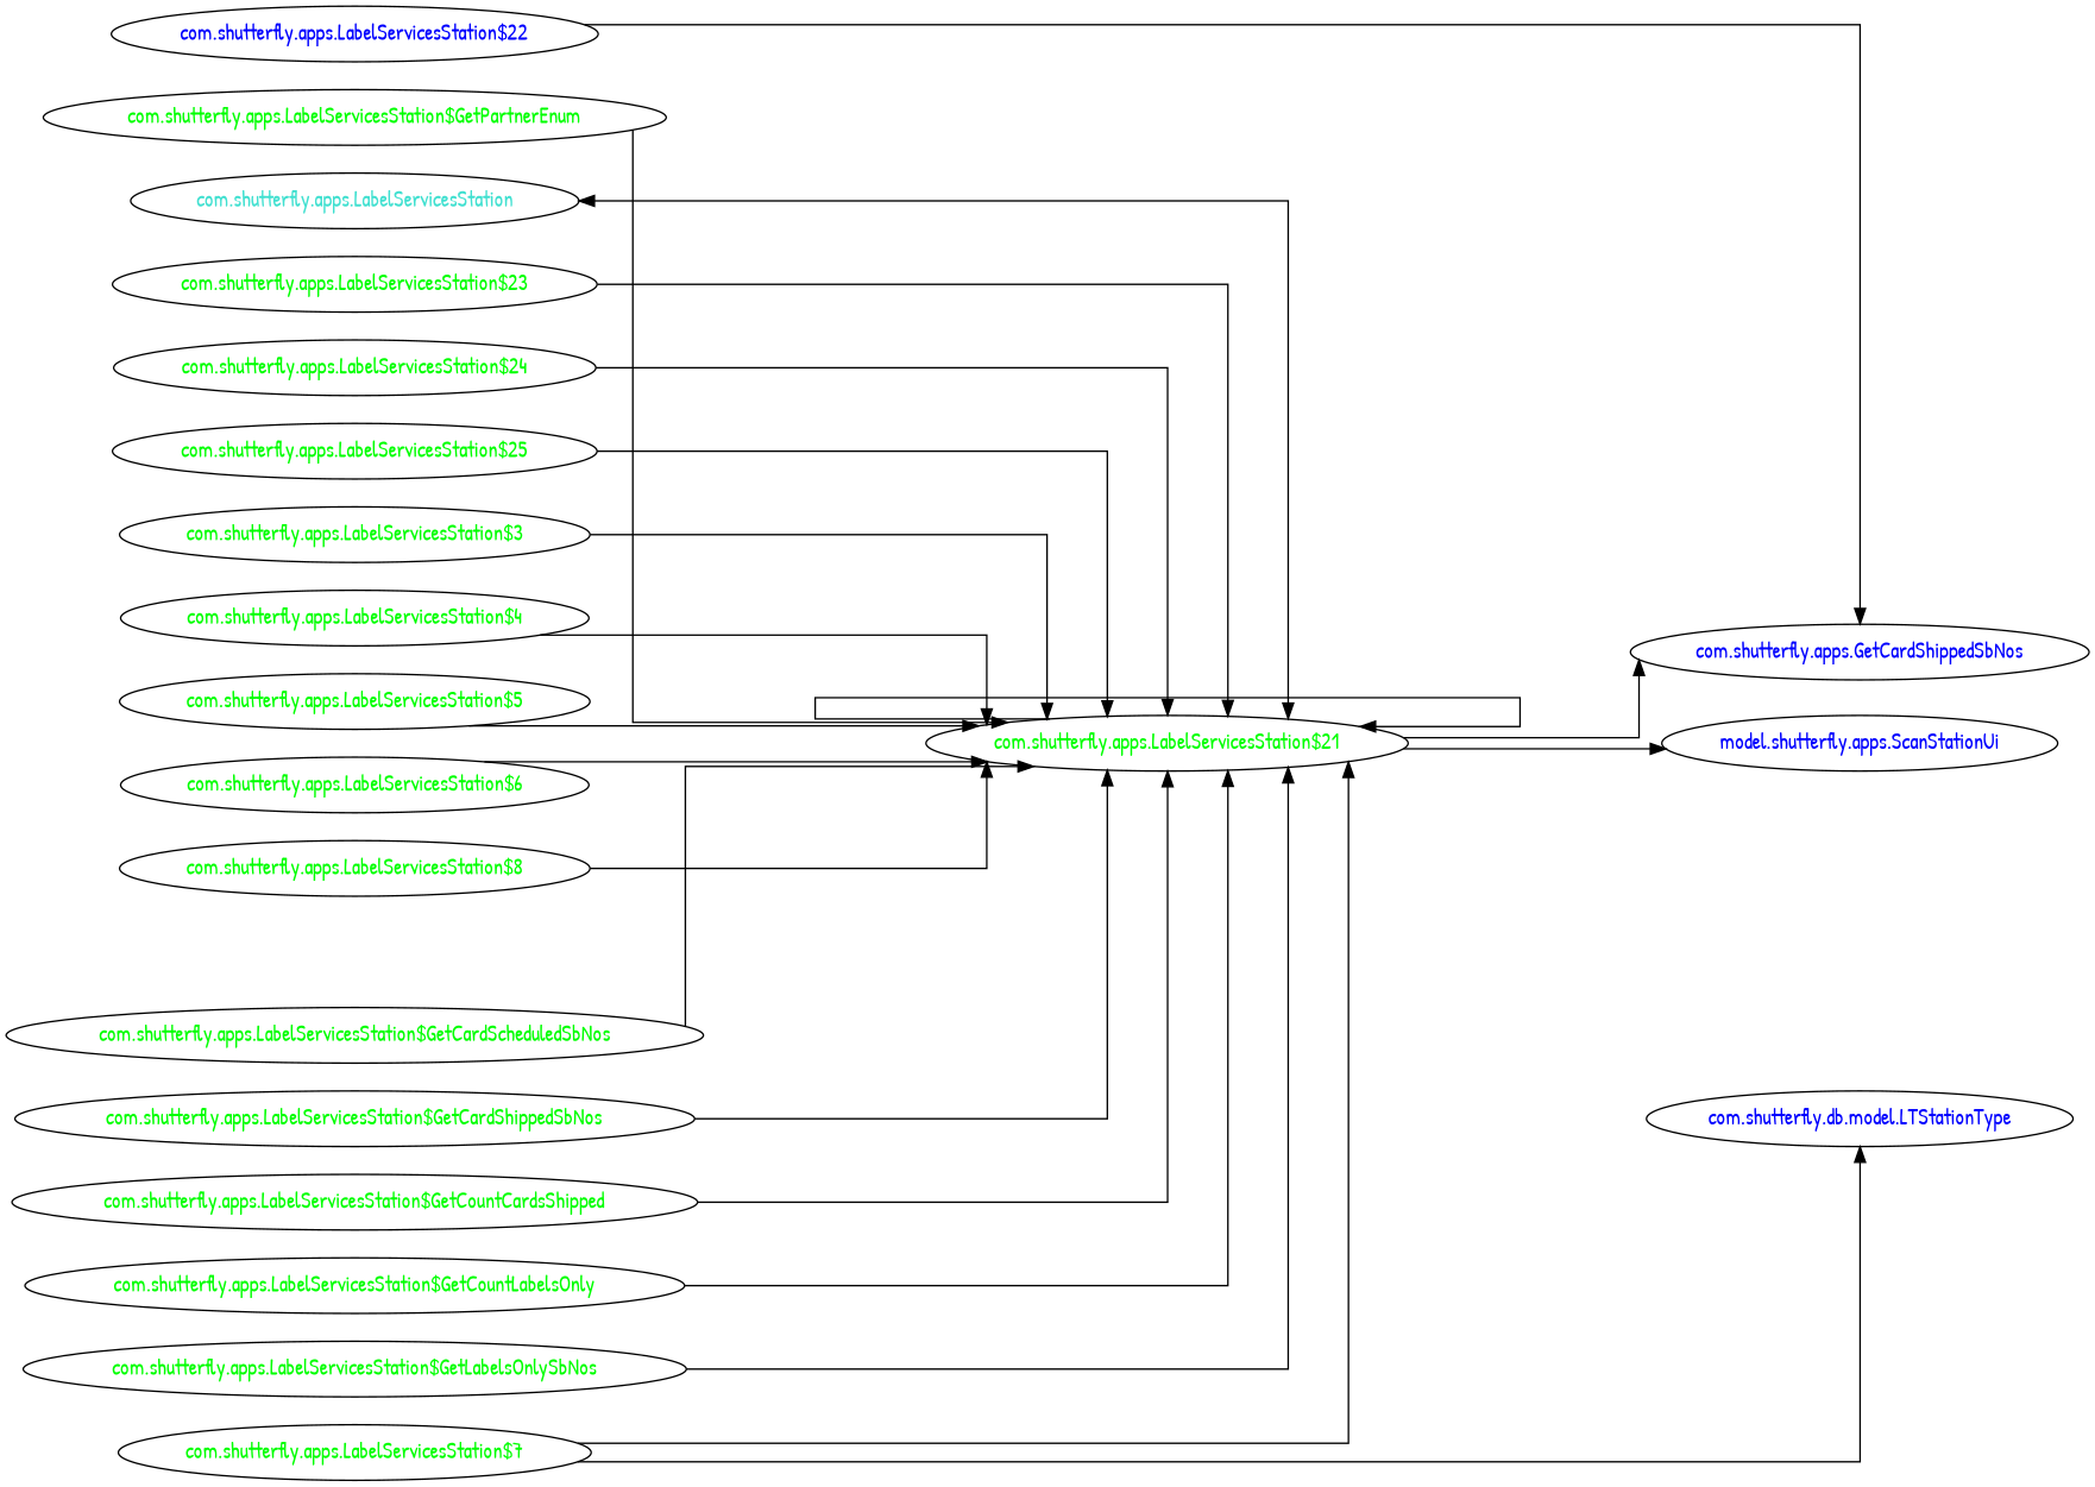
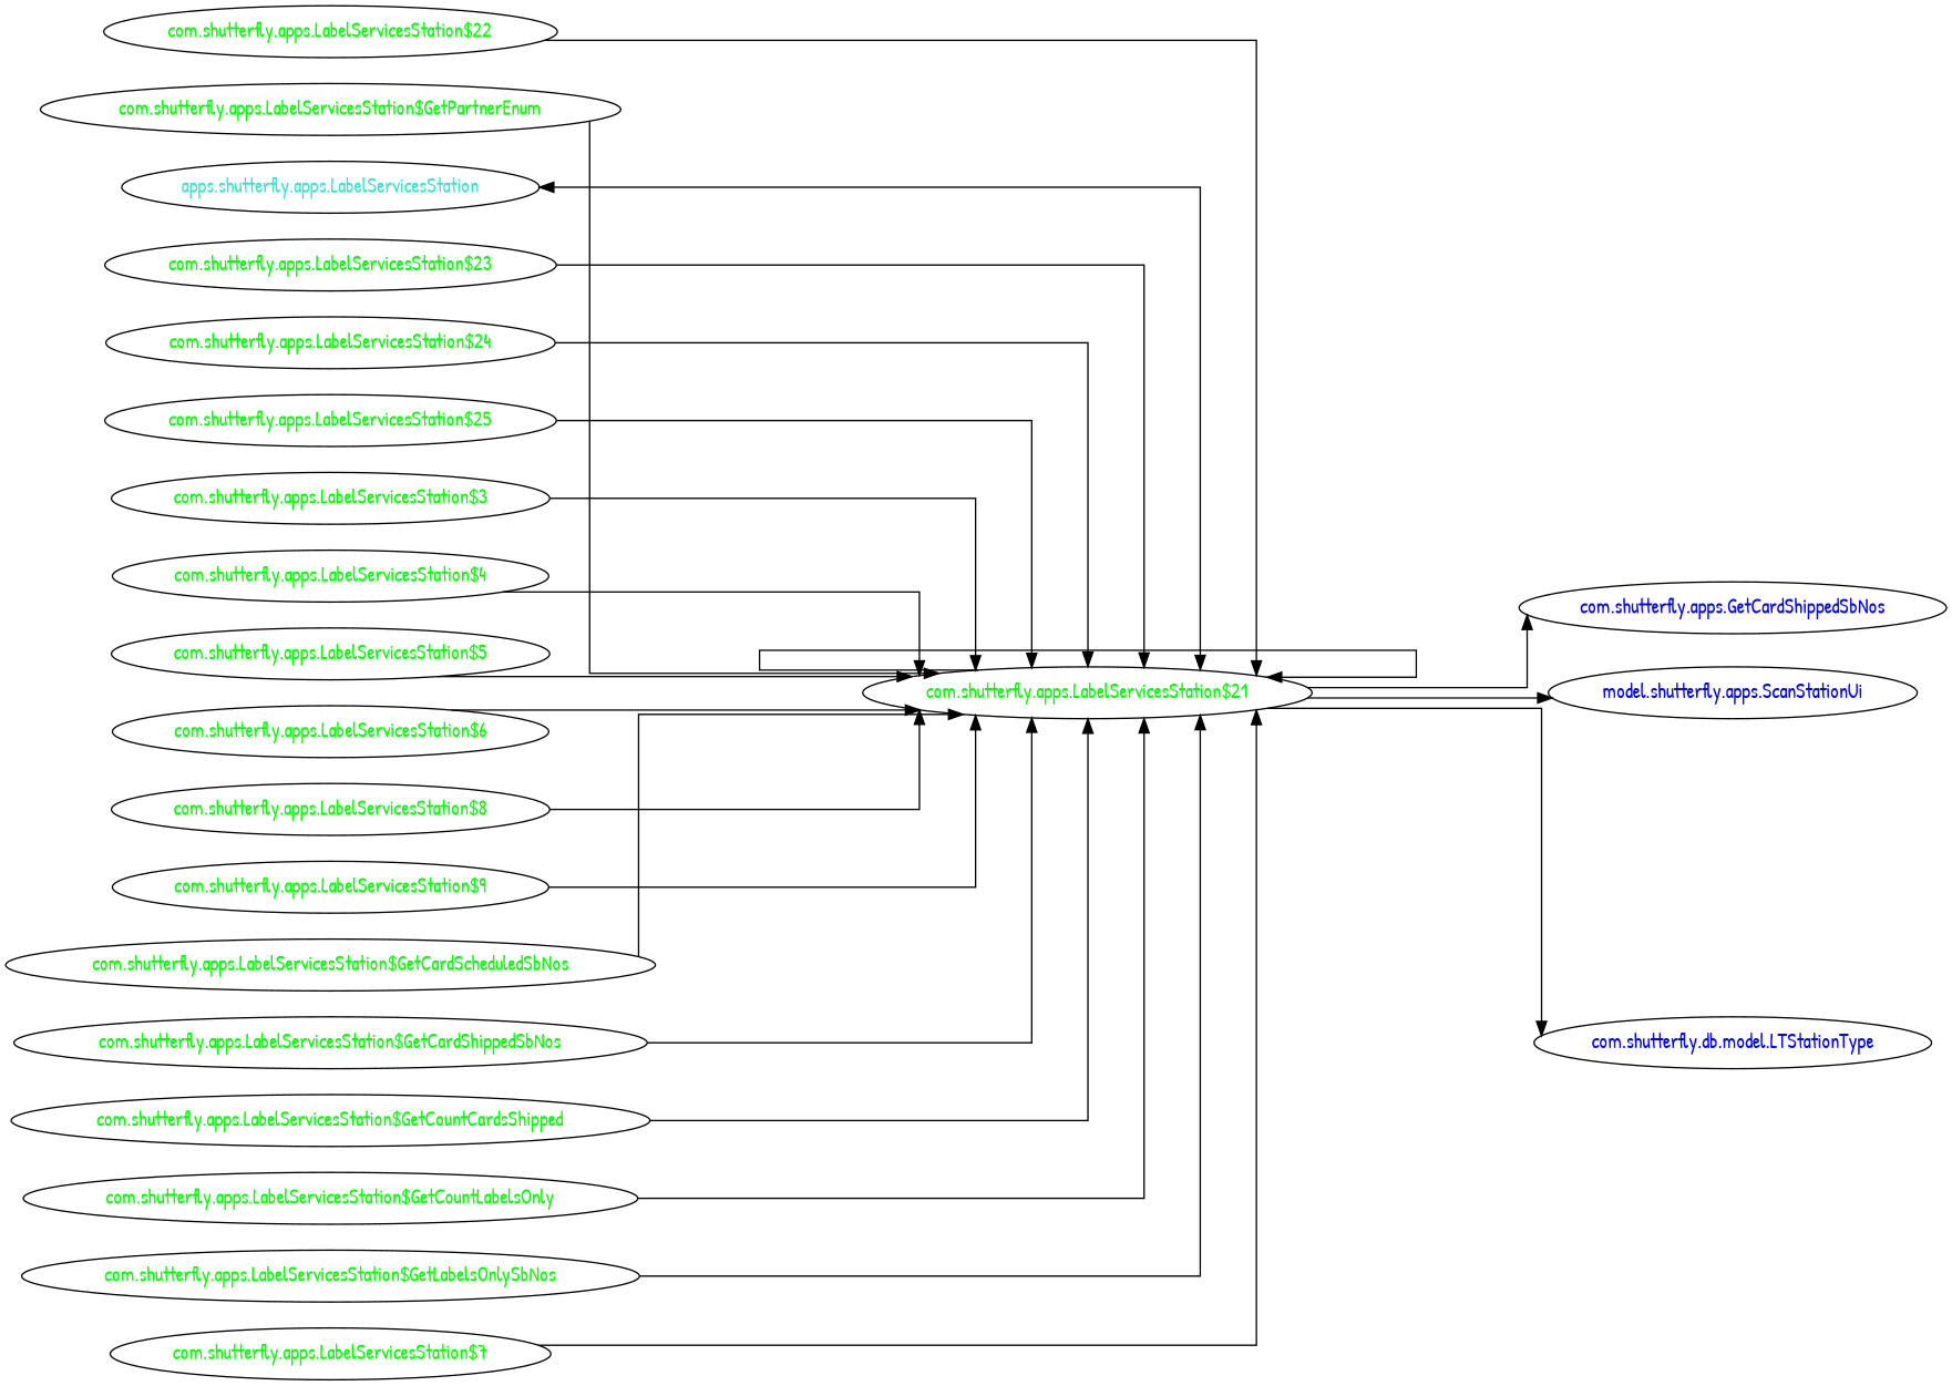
  digraph {
    concentrate=true
    fontname="Patrick Hand"
    rankdir=LR
    ranksep=2.0
    splines=ortho
    node [fontcolor=green fontname="Patrick Hand"]
    edge [fontname="Patrick Hand"]
    "com.shutterfly.apps.LabelServicesStation$21"
    n2 [fontcolor=blue label="com.shutterfly.apps.GetCardShippedSbNos"]
    "com.shutterfly.db.model.LTStationType" [fontcolor=blue]
    n4 [fontcolor=blue label="model.shutterfly.apps.ScanStationUi"]
-   "com.shutterfly.apps.LabelServicesStation$22" [fontcolor=blue]
+   "com.shutterfly.apps.LabelServicesStation$22"
    "com.shutterfly.apps.LabelServicesStation$23"
    "com.shutterfly.apps.LabelServicesStation$24"
    "com.shutterfly.apps.LabelServicesStation$25"
    "com.shutterfly.apps.LabelServicesStation$3"
    "com.shutterfly.apps.LabelServicesStation$4"
    "com.shutterfly.apps.LabelServicesStation$5"
    "com.shutterfly.apps.LabelServicesStation$6"
    "com.shutterfly.apps.LabelServicesStation$7"
    "com.shutterfly.apps.LabelServicesStation$8"
+   "com.shutterfly.apps.LabelServicesStation$9"
    "com.shutterfly.apps.LabelServicesStation$GetCardScheduledSbNos"
    "com.shutterfly.apps.LabelServicesStation$GetCardShippedSbNos"
    "com.shutterfly.apps.LabelServicesStation$GetCountCardsShipped"
    "com.shutterfly.apps.LabelServicesStation$GetCountLabelsOnly"
    "com.shutterfly.apps.LabelServicesStation$GetLabelsOnlySbNos"
    "com.shutterfly.apps.LabelServicesStation$GetPartnerEnum"
-   "com.shutterfly.apps.LabelServicesStation" [fontcolor=turquoise]
+   "com.shutterfly.apps.LabelServicesStation" [fontcolor=turquoise label="apps.shutterfly.apps.LabelServicesStation"]
    "com.shutterfly.apps.LabelServicesStation$21" -> "com.shutterfly.apps.LabelServicesStation$21"
    "com.shutterfly.apps.LabelServicesStation$21" -> n2
-   "com.shutterfly.apps.LabelServicesStation$7" -> "com.shutterfly.db.model.LTStationType"
+   "com.shutterfly.apps.LabelServicesStation$21" -> "com.shutterfly.db.model.LTStationType"
    "com.shutterfly.apps.LabelServicesStation$21" -> n4
-   "com.shutterfly.apps.LabelServicesStation$22" -> n2
+   "com.shutterfly.apps.LabelServicesStation$22" -> "com.shutterfly.apps.LabelServicesStation$21"
    "com.shutterfly.apps.LabelServicesStation$23" -> "com.shutterfly.apps.LabelServicesStation$21"
    "com.shutterfly.apps.LabelServicesStation$24" -> "com.shutterfly.apps.LabelServicesStation$21"
    "com.shutterfly.apps.LabelServicesStation$25" -> "com.shutterfly.apps.LabelServicesStation$21"
    "com.shutterfly.apps.LabelServicesStation$3" -> "com.shutterfly.apps.LabelServicesStation$21"
    "com.shutterfly.apps.LabelServicesStation$4" -> "com.shutterfly.apps.LabelServicesStation$21"
    "com.shutterfly.apps.LabelServicesStation$5" -> "com.shutterfly.apps.LabelServicesStation$21"
    "com.shutterfly.apps.LabelServicesStation$6" -> "com.shutterfly.apps.LabelServicesStation$21"
    "com.shutterfly.apps.LabelServicesStation$7" -> "com.shutterfly.apps.LabelServicesStation$21"
    "com.shutterfly.apps.LabelServicesStation$8" -> "com.shutterfly.apps.LabelServicesStation$21"
+   "com.shutterfly.apps.LabelServicesStation$9" -> "com.shutterfly.apps.LabelServicesStation$21"
    "com.shutterfly.apps.LabelServicesStation$GetCardScheduledSbNos" -> "com.shutterfly.apps.LabelServicesStation$21"
    "com.shutterfly.apps.LabelServicesStation$GetCardShippedSbNos" -> "com.shutterfly.apps.LabelServicesStation$21"
    "com.shutterfly.apps.LabelServicesStation$GetCountCardsShipped" -> "com.shutterfly.apps.LabelServicesStation$21"
    "com.shutterfly.apps.LabelServicesStation$GetCountLabelsOnly" -> "com.shutterfly.apps.LabelServicesStation$21"
    "com.shutterfly.apps.LabelServicesStation$GetLabelsOnlySbNos" -> "com.shutterfly.apps.LabelServicesStation$21"
    "com.shutterfly.apps.LabelServicesStation$GetPartnerEnum" -> "com.shutterfly.apps.LabelServicesStation$21"
    "com.shutterfly.apps.LabelServicesStation" -> "com.shutterfly.apps.LabelServicesStation$21" [dir=both]
  }
